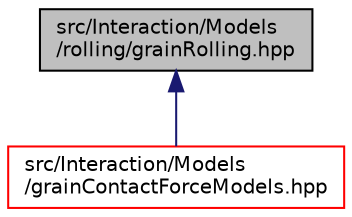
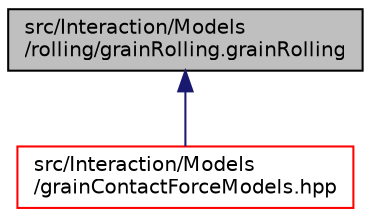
  digraph {
    node [fontname=Helvetica fontsize=10 shape=record style=filled]
-   n1 [color=black fillcolor=grey75 fontcolor=black height=0.2 label="src/Interaction/Models\l/rolling/grainRolling.hpp" width=0.4]
+   n1 [color=black fillcolor=grey75 fontcolor=black height=0.2 label="src/Interaction/Models\l/rolling/grainRolling.grainRolling" width=0.4]
    n2 [color=red fillcolor=white height=0.2 label="src/Interaction/Models\l/grainContactForceModels.hpp" width=0.4]
    n1 -> n2 [color=midnightblue dir=back fontname=Helvetica fontsize=10 labelfontname=Helvetica labelfontsize=10 style=solid]
  }
